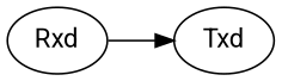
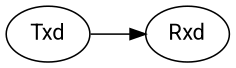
  strict digraph {
    rankdir=LR
    fontname=Roboto
    node [fontname=Roboto]
    Txd [complexity=2 importance=0.156249980666 rank=0.0781249903328]
    Rxd [complexity=0 importance=0.0937498646595 rank=0.0]
-   Rxd -> Txd [fontname=Roboto]
+   Txd -> Rxd [fontname=Roboto]
  }
